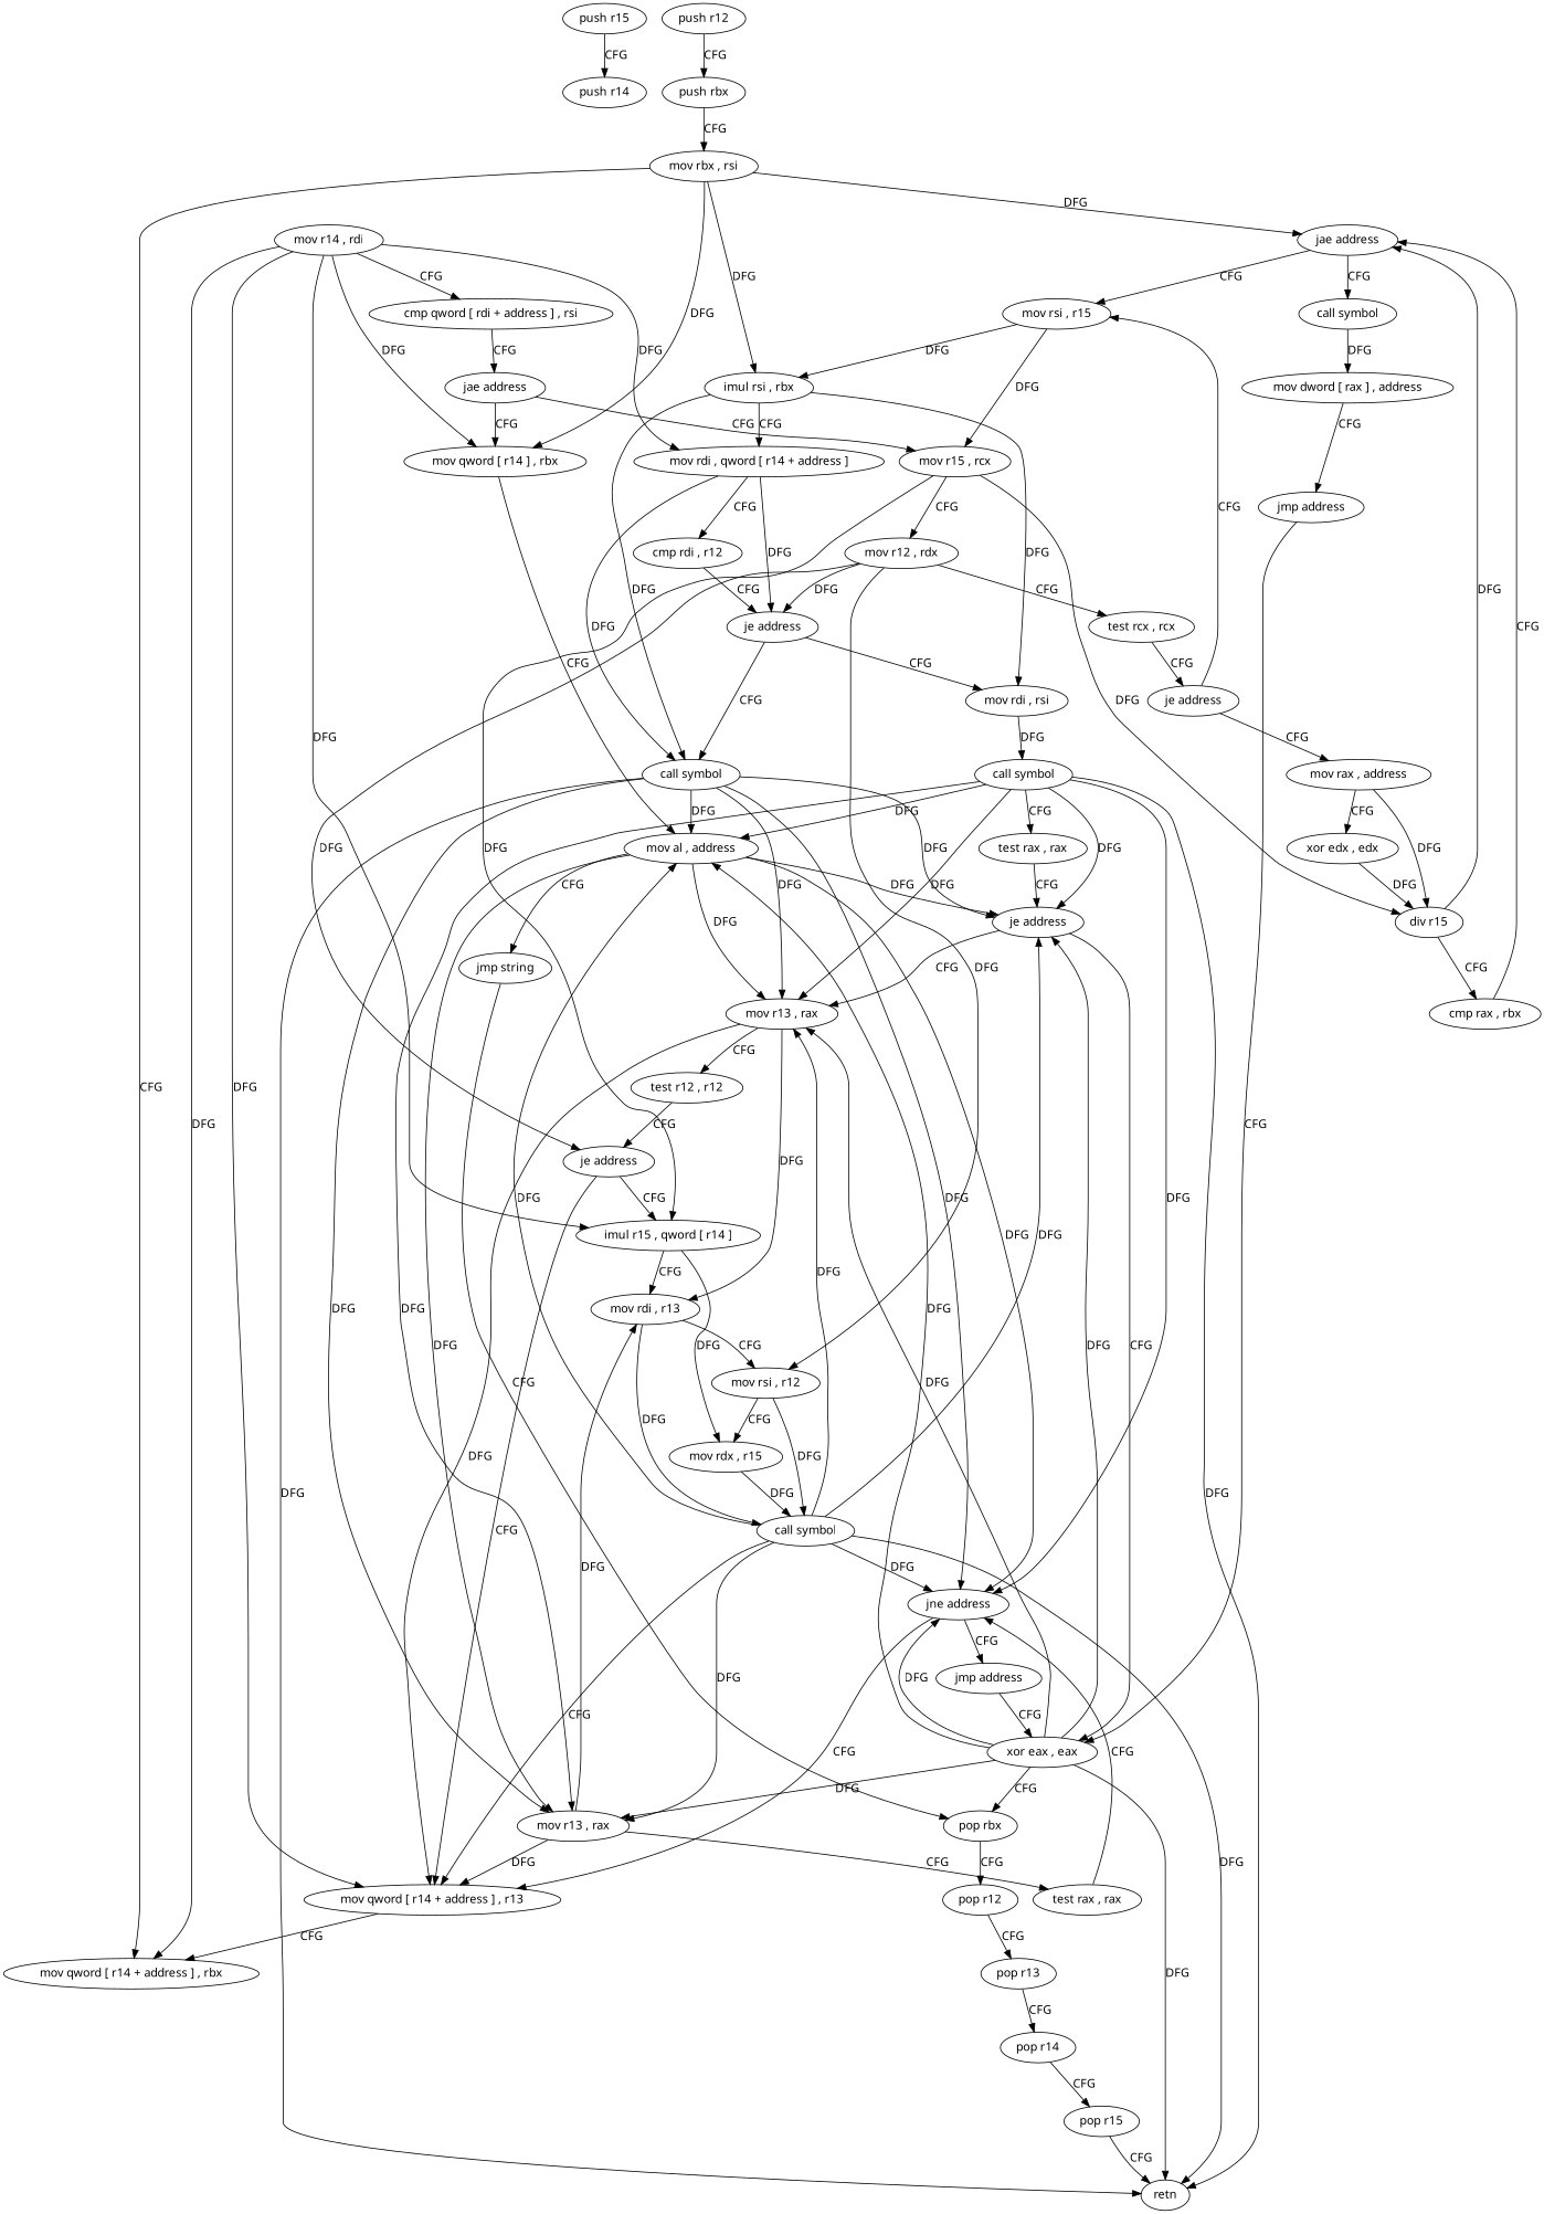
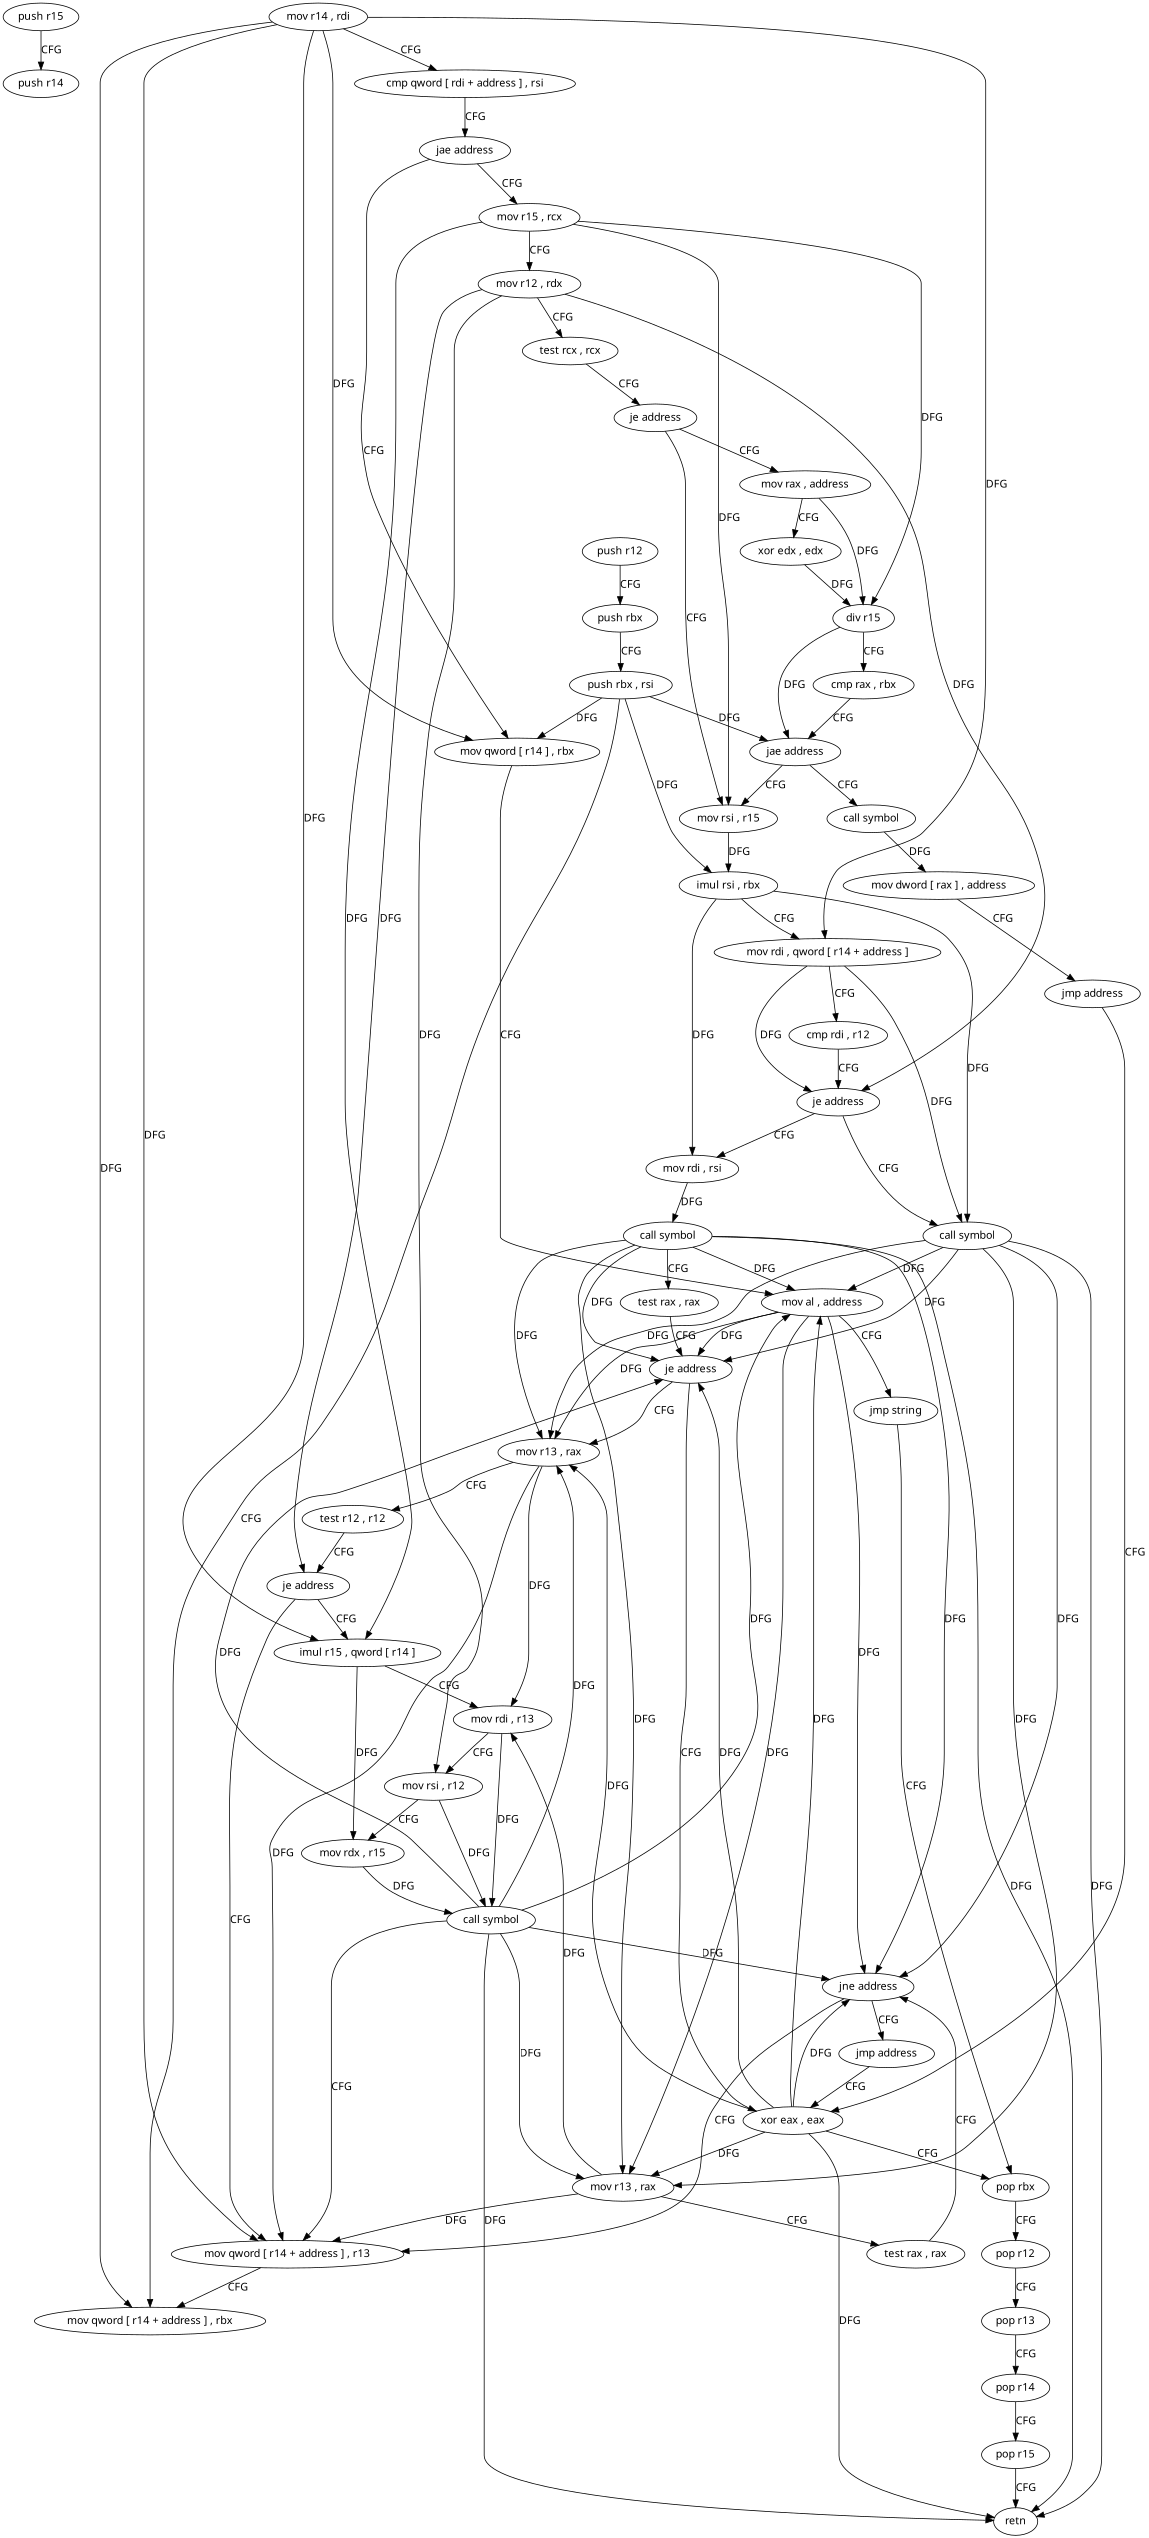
  digraph {
    fontname="Noto Sans"
    node [fontname="Noto Sans"]
    edge [fontname="Noto Sans"]
    n1 [label="push r15"]
    n2 [label="push r14"]
    n3 [label="push r12"]
    n4 [label="push rbx"]
-   n5 [label="mov rbx , rsi"]
+   n5 [label="push rbx , rsi"]
    n6 [label="mov qword [ r14 ] , rbx"]
    n7 [label="imul rsi , rbx"]
    n8 [label="jae address"]
    n9 [label="mov qword [ r14 + address ] , rbx"]
    n10 [label="mov r14 , rdi"]
    n11 [label="cmp qword [ rdi + address ] , rsi"]
    n12 [label="mov rdi , qword [ r14 + address ]"]
    n13 [label="mov qword [ r14 + address ] , r13"]
    n14 [label="imul r15 , qword [ r14 ]"]
    n15 [label="mov al , address"]
    n16 [label="mov rdi , rsi"]
    n17 [label="call symbol"]
    n18 [label="mov rsi , r15"]
    n19 [label="call symbol"]
    n20 [label="jae address"]
    n21 [label="je address"]
    n22 [label="cmp rdi , r12"]
    n23 [label="mov rdi , r13"]
    n24 [label="mov rdx , r15"]
    n25 [label="mov r15 , rcx"]
    n26 [label="mov r12 , rdx"]
    n27 [label="div r15"]
    n28 [label="jmp string"]
    n29 [label="je address"]
    n30 [label="mov r13 , rax"]
    n31 [label="mov r13 , rax"]
    n32 [label="jne address"]
    n33 [label="test rcx , rcx"]
    n34 [label="je address"]
    n35 [label="mov rsi , r12"]
    n36 [label="cmp rax , rbx"]
    n37 [label="pop rbx"]
    n38 [label="xor eax , eax"]
    n39 [label="test r12 , r12"]
    n40 [label="test rax , rax"]
    n41 [label="jmp address"]
    n42 [label="pop r12"]
    n43 [label="pop r13"]
    n44 [label="je address"]
    n45 [label="call symbol"]
    n46 [label="mov rax , address"]
    n47 [label="xor edx , edx"]
    n48 [label="pop r14"]
    n49 [label="pop r15"]
    n50 [label=retn]
    n51 [label="call symbol"]
    n52 [label="test rax , rax"]
    n53 [label="mov dword [ rax ] , address"]
    n54 [label="jmp address"]
    n1 -> n2 [label=CFG]
    n3 -> n4 [label=CFG]
    n4 -> n5 [label=CFG]
    n5 -> n6 [label=DFG]
    n5 -> n7 [label=DFG]
    n5 -> n8 [label=DFG]
    n5 -> n9 [label=CFG]
    n6 -> n15 [label=CFG]
    n7 -> n12 [label=CFG]
    n7 -> n16 [label=DFG]
    n7 -> n17 [label=DFG]
    n8 -> n18 [label=CFG]
    n8 -> n19 [label=CFG]
    n10 -> n6 [label=DFG]
    n10 -> n9 [label=DFG]
    n10 -> n11 [label=CFG]
    n10 -> n12 [label=DFG]
    n10 -> n13 [label=DFG]
    n10 -> n14 [label=DFG]
    n11 -> n20 [label=CFG]
    n12 -> n17 [label=DFG]
    n12 -> n21 [label=DFG]
    n12 -> n22 [label=CFG]
    n13 -> n9 [label=CFG]
    n14 -> n23 [label=CFG]
    n14 -> n24 [label=DFG]
    n15 -> n28 [label=CFG]
    n15 -> n29 [label=DFG]
    n15 -> n30 [label=DFG]
    n15 -> n31 [label=DFG]
    n15 -> n32 [label=DFG]
    n16 -> n51 [label=DFG]
    n17 -> n15 [label=DFG]
    n17 -> n29 [label=DFG]
    n17 -> n30 [label=DFG]
    n17 -> n31 [label=DFG]
    n17 -> n32 [label=DFG]
    n17 -> n50 [label=DFG]
    n18 -> n7 [label=DFG]
    n19 -> n53 [label=DFG]
    n20 -> n6 [label=CFG]
    n20 -> n25 [label=CFG]
    n21 -> n16 [label=CFG]
    n21 -> n17 [label=CFG]
    n22 -> n21 [label=CFG]
    n23 -> n35 [label=CFG]
    n23 -> n45 [label=DFG]
    n24 -> n45 [label=DFG]
    n25 -> n14 [label=DFG]
-   n18 -> n25 [label=DFG]
+   n25 -> n18 [label=DFG]
    n25 -> n26 [label=CFG]
    n25 -> n27 [label=DFG]
    n26 -> n21 [label=DFG]
    n26 -> n33 [label=CFG]
    n26 -> n34 [label=DFG]
    n26 -> n35 [label=DFG]
    n27 -> n8 [label=DFG]
    n27 -> n36 [label=CFG]
    n28 -> n37 [label=CFG]
    n29 -> n30 [label=CFG]
    n29 -> n38 [label=CFG]
    n30 -> n13 [label=DFG]
    n30 -> n23 [label=DFG]
    n30 -> n39 [label=CFG]
    n31 -> n13 [label=DFG]
    n31 -> n23 [label=DFG]
    n31 -> n40 [label=CFG]
    n32 -> n13 [label=CFG]
    n32 -> n41 [label=CFG]
    n33 -> n44 [label=CFG]
    n34 -> n13 [label=CFG]
    n34 -> n14 [label=CFG]
    n35 -> n24 [label=CFG]
    n35 -> n45 [label=DFG]
    n36 -> n8 [label=CFG]
    n37 -> n42 [label=CFG]
    n38 -> n15 [label=DFG]
    n38 -> n29 [label=DFG]
    n38 -> n30 [label=DFG]
    n38 -> n31 [label=DFG]
    n38 -> n32 [label=DFG]
    n38 -> n37 [label=CFG]
    n38 -> n50 [label=DFG]
    n39 -> n34 [label=CFG]
    n40 -> n32 [label=CFG]
    n41 -> n38 [label=CFG]
    n42 -> n43 [label=CFG]
    n43 -> n48 [label=CFG]
    n44 -> n18 [label=CFG]
    n44 -> n46 [label=CFG]
    n45 -> n13 [label=CFG]
    n45 -> n15 [label=DFG]
    n45 -> n29 [label=DFG]
    n45 -> n30 [label=DFG]
    n45 -> n31 [label=DFG]
    n45 -> n32 [label=DFG]
    n45 -> n50 [label=DFG]
    n46 -> n27 [label=DFG]
    n46 -> n47 [label=CFG]
    n47 -> n27 [label=DFG]
    n48 -> n49 [label=CFG]
    n49 -> n50 [label=CFG]
    n51 -> n15 [label=DFG]
    n51 -> n29 [label=DFG]
    n51 -> n30 [label=DFG]
    n51 -> n31 [label=DFG]
    n51 -> n32 [label=DFG]
    n51 -> n50 [label=DFG]
    n51 -> n52 [label=CFG]
    n52 -> n29 [label=CFG]
    n53 -> n54 [label=CFG]
    n54 -> n38 [label=CFG]
  }
